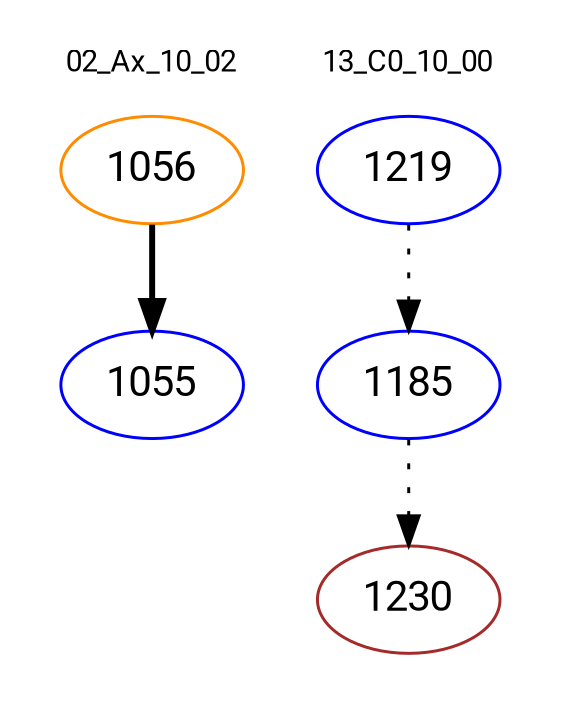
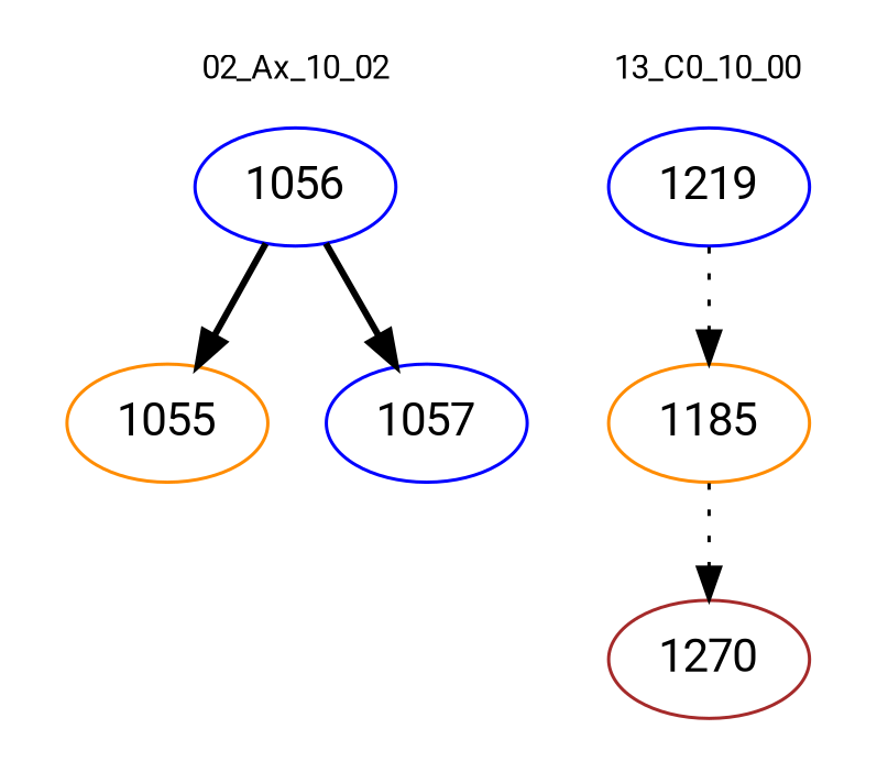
  digraph {
    fontname=Roboto
    node [color=blue fontname=Roboto]
    edge [color=black fontname=Roboto style=bold]
-   n1 [color=darkorange label=1056]
-   n2 [label=1055]
+   n1 [label=1056]
+   n2 [color=darkorange label=1055]
+   n3 [label=1057]
    n4 [label=1219]
-   n5 [color=brown label=1230]
-   n6 [label=1185]
+   n5 [color=brown label=1270]
+   n6 [color=darkorange label=1185]
    subgraph cluster_1 {
      color=white
      fontsize=10
      label="02_Ax_10_02"
      n1
      n2
+     n3
    }
    subgraph cluster_2 {
      color=white
      fontsize=10
      label="13_C0_10_00"
      n4
      n5
      n6
    }
    n1 -> n2
+   n1 -> n3
    n4 -> n6 [style=dotted]
    n6 -> n5 [style=dotted]
  }
